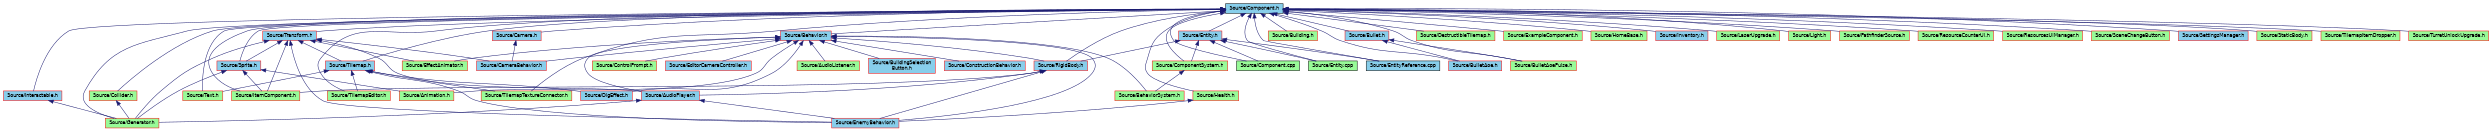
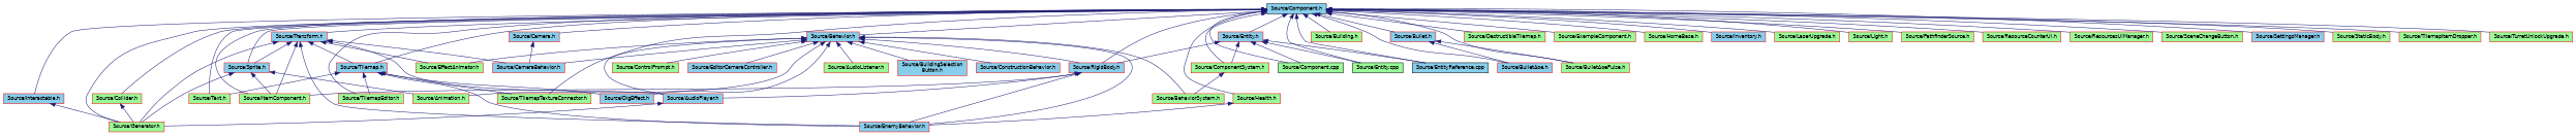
  digraph {
    node [color=red fillcolor=palegreen fontname=Helvetica fontsize=10 shape=record style=filled]
    edge [color=midnightblue dir=back fontname=Helvetica fontsize=10 labelfontname=Helvetica labelfontsize=10 style=solid]
    n1 [color=black fillcolor=skyblue fontcolor=black height=0.2 label="Source/Component.h" width=0.4]
    n2 [fillcolor=skyblue height=0.2 label="Source/Behavior.h" width=0.4]
    n3 [height=0.2 label="Source/Generator.h" width=0.4]
    n4 [fillcolor=skyblue height=0.2 label="Source/RigidBody.h" width=0.4]
    n5 [height=0.2 label="Source/ItemComponent.h" width=0.4]
    n6 [height=0.2 label="Source/Building.h" width=0.4]
    n7 [fillcolor=skyblue height=0.2 label="Source/Bullet.h" width=0.4]
    n8 [fillcolor=skyblue height=0.2 label="Source/BulletAoe.h" width=0.4]
    n9 [height=0.2 label="Source/BulletAoePulse.h" width=0.4]
    n10 [fillcolor=skyblue height=0.2 label="Source/Camera.h" width=0.4]
    n11 [height=0.2 label="Source/Collider.h" width=0.4]
    n12 [color=black height=0.2 label="Source/Component.cpp" width=0.4]
    n13 [height=0.2 label="Source/ComponentSystem.h" width=0.4]
    n14 [height=0.2 label="Source/DestructibleTilemap.h" width=0.4]
    n15 [color=black height=0.2 label="Source/Entity.cpp" width=0.4]
    n16 [fillcolor=skyblue height=0.2 label="Source/Entity.h" width=0.4]
    n17 [color=black fillcolor=skyblue height=0.2 label="Source/EntityReference.cpp" width=0.4]
    n18 [height=0.2 label="Source/ExampleComponent.h" width=0.4]
    n19 [height=0.2 label="Source/Health.h" width=0.4]
    n20 [height=0.2 label="Source/HomeBase.h" width=0.4]
    n21 [fillcolor=skyblue height=0.2 label="Source/Interactable.h" width=0.4]
    n22 [fillcolor=skyblue height=0.2 label="Source/Inventory.h" width=0.4]
    n23 [height=0.2 label="Source/LaserUpgrade.h" width=0.4]
    n24 [height=0.2 label="Source/Light.h" width=0.4]
    n25 [height=0.2 label="Source/PathfinderSource.h" width=0.4]
    n26 [height=0.2 label="Source/ResourceCounterUi.h" width=0.4]
    n27 [height=0.2 label="Source/ResourcesUiManager.h" width=0.4]
    n28 [height=0.2 label="Source/SceneChangeButton.h" width=0.4]
    n29 [fillcolor=skyblue height=0.2 label="Source/SettingsManager.h" width=0.4]
    n30 [fillcolor=skyblue height=0.2 label="Source/Sprite.h" width=0.4]
    n31 [height=0.2 label="Source/StaticBody.h" width=0.4]
    n32 [height=0.2 label="Source/Text.h" width=0.4]
    n33 [fillcolor=skyblue height=0.2 label="Source/Tilemap.h" width=0.4]
    n34 [height=0.2 label="Source/TilemapEditor.h" width=0.4]
    n35 [height=0.2 label="Source/TilemapTextureConnector.h" width=0.4]
    n36 [height=0.2 label="Source/TilemapItemDropper.h" width=0.4]
    n37 [fillcolor=skyblue height=0.2 label="Source/Transform.h" width=0.4]
    n38 [height=0.2 label="Source/TurretUnlockUpgrade.h" width=0.4]
    n39 [height=0.2 label="Source/Animation.h" width=0.4]
    n40 [height=0.2 label="Source/AudioListener.h" width=0.4]
    n41 [fillcolor=skyblue height=0.2 label="Source/AudioPlayer.h" width=0.4]
    n42 [fillcolor=skyblue height=0.2 label="Source/EnemyBehavior.h" width=0.4]
    n43 [height=0.2 label="Source/BehaviorSystem.h" width=0.4]
    n44 [fillcolor=skyblue height=0.2 label="Source/BuildingSelection\lButton.h" width=0.4]
    n45 [fillcolor=skyblue height=0.2 label="Source/CameraBehavior.h" width=0.4]
    n46 [fillcolor=skyblue height=0.2 label="Source/ConstructionBehavior.h" width=0.4]
    n47 [height=0.2 label="Source/ControlPrompt.h" width=0.4]
    n48 [fillcolor=skyblue height=0.2 label="Source/DigEffect.h" width=0.4]
    n49 [fillcolor=skyblue height=0.2 label="Source/EditorCameraController.h" width=0.4]
    n50 [height=0.2 label="Source/EffectAnimator.h" width=0.4]
    n1 -> n2
    n1 -> n3
    n1 -> n4
    n1 -> n5
    n1 -> n6
    n1 -> n7
    n1 -> n8
    n1 -> n9
    n1 -> n10
    n1 -> n11
    n1 -> n12
    n1 -> n13
    n1 -> n14
    n1 -> n15
    n1 -> n16
    n1 -> n17
    n1 -> n18
    n1 -> n19
    n1 -> n20
    n1 -> n21
    n1 -> n22
    n1 -> n23
    n1 -> n24
    n1 -> n25
    n1 -> n26
    n1 -> n27
    n1 -> n28
    n1 -> n29
    n1 -> n30
    n1 -> n31
    n1 -> n32
    n1 -> n33
    n1 -> n34
    n1 -> n35
    n1 -> n36
    n1 -> n37
    n1 -> n38
    n2 -> n4
    n2 -> n39
    n2 -> n40
    n2 -> n41
    n2 -> n42
    n2 -> n43
    n2 -> n44
    n2 -> n45
    n2 -> n46
    n2 -> n47
    n2 -> n48
    n2 -> n49
    n2 -> n50
    n4 -> n5
    n4 -> n41
    n4 -> n42
    n7 -> n8
    n7 -> n9
    n10 -> n45
    n11 -> n3
    n13 -> n43
    n16 -> n4
    n16 -> n12
    n16 -> n13
    n16 -> n15
    n16 -> n17
    n19 -> n42
    n21 -> n3
    n30 -> n3
    n30 -> n5
    n30 -> n39
    n33 -> n32
    n33 -> n34
    n33 -> n35
    n33 -> n42
    n33 -> n48
    n37 -> n3
    n37 -> n5
    n37 -> n30
    n37 -> n33
    n37 -> n41
    n37 -> n42
    n37 -> n45
    n37 -> n50
    n41 -> n3
-   n41 -> n42
  }
